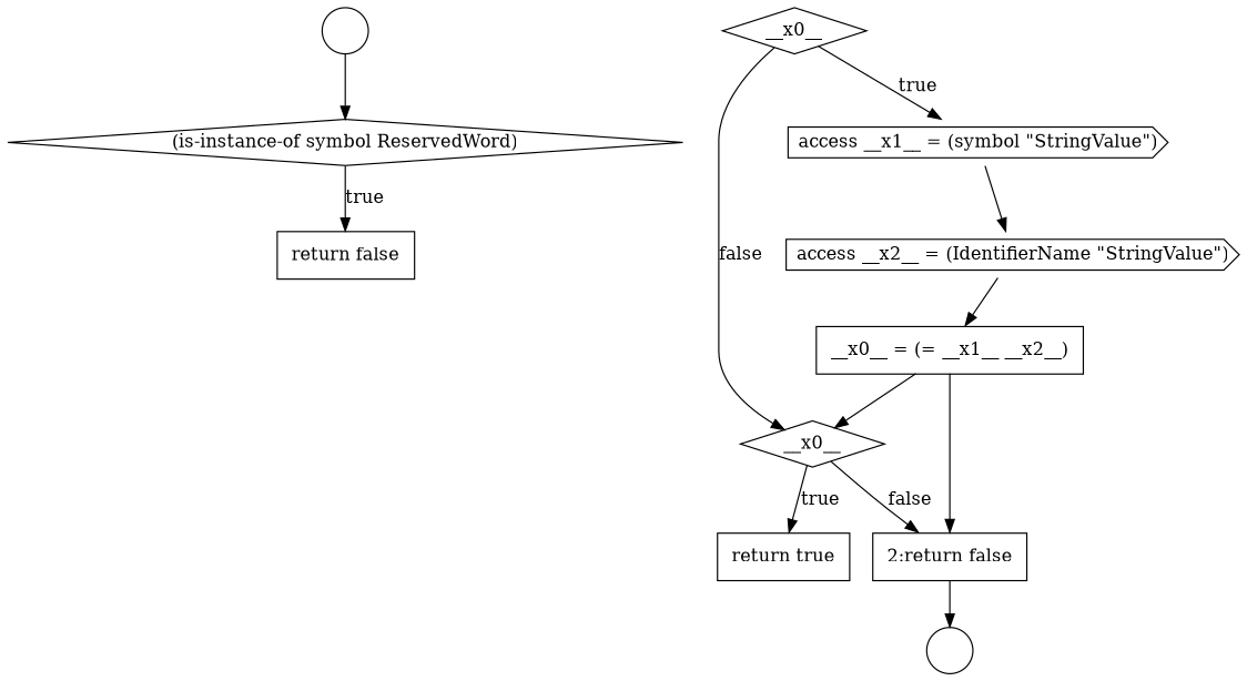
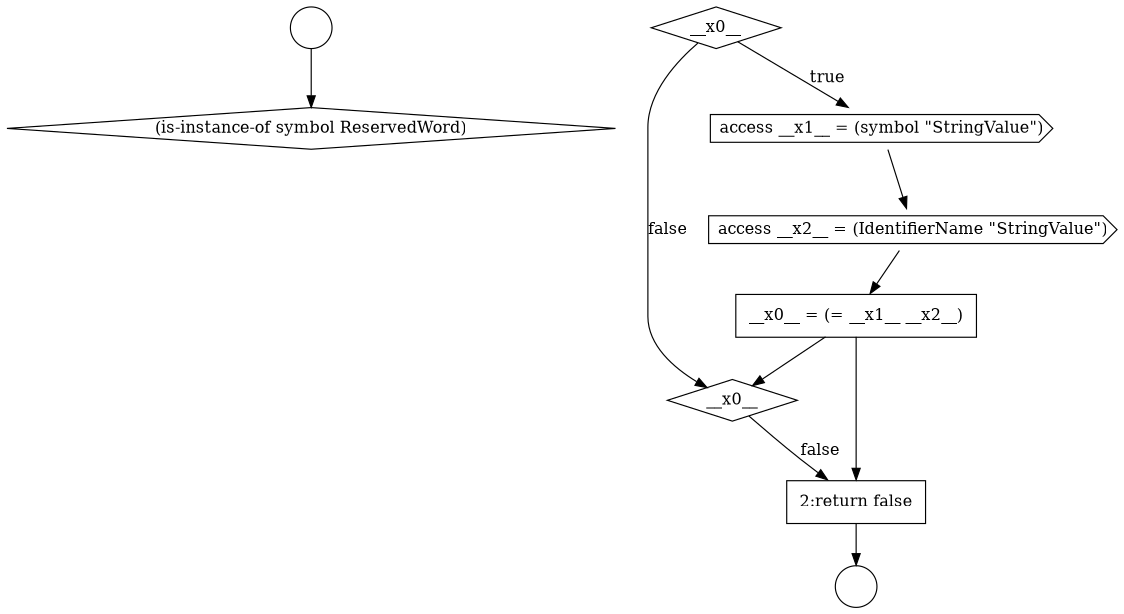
  digraph {
    node [color=black fillcolor=white shape=none style=filled]
    edge [color=black]
    n1 [label=<<font color="black">(is-instance-of symbol ReservedWord)</font>> shape=diamond]
-   n2 [label=<<font color="black">     <table border="0" cellborder="1" cellspacing="0" cellpadding="10">       <tr><td align="left">return false</td></tr>     </table>   </font>> margin=0]
    n3 [label=<<font color="black">access __x2__ = (IdentifierName &quot;StringValue&quot;)</font>> shape=cds]
    n4 [label=<<font color="black">     <table border="0" cellborder="1" cellspacing="0" cellpadding="10">       <tr><td align="left">__x0__ = (= __x1__ __x2__)</td></tr>     </table>   </font>> margin=0]
    n5 [label=<<font color="black">     <table border="0" cellborder="1" cellspacing="0" cellpadding="10">       <tr><td align="left">2:return false</td></tr>     </table>   </font>> margin=0]
    n6 [label=<<font color="black">__x0__</font>> shape=diamond]
-   n7 [label=<<font color="black">     <table border="0" cellborder="1" cellspacing="0" cellpadding="10">       <tr><td align="left">return true</td></tr>     </table>   </font>> margin=0]
    n8 [label=" " shape=circle]
    n9 [label=<<font color="black">access __x1__ = (symbol &quot;StringValue&quot;)</font>> shape=cds]
    n10 [label=<<font color="black">__x0__</font>> shape=diamond]
    n11 [label=" " shape=circle]
-   n1 -> n2 [label=<<font color="black">true</font>>]
    n3 -> n4
    n4 -> n5
    n4 -> n6
    n5 -> n8
    n6 -> n5 [label=<<font color="black">false</font>>]
-   n6 -> n7 [label=<<font color="black">true</font>>]
    n9 -> n3
    n10 -> n6 [label=<<font color="black">false</font>>]
    n10 -> n9 [label=<<font color="black">true</font>>]
    n11 -> n1
  }
